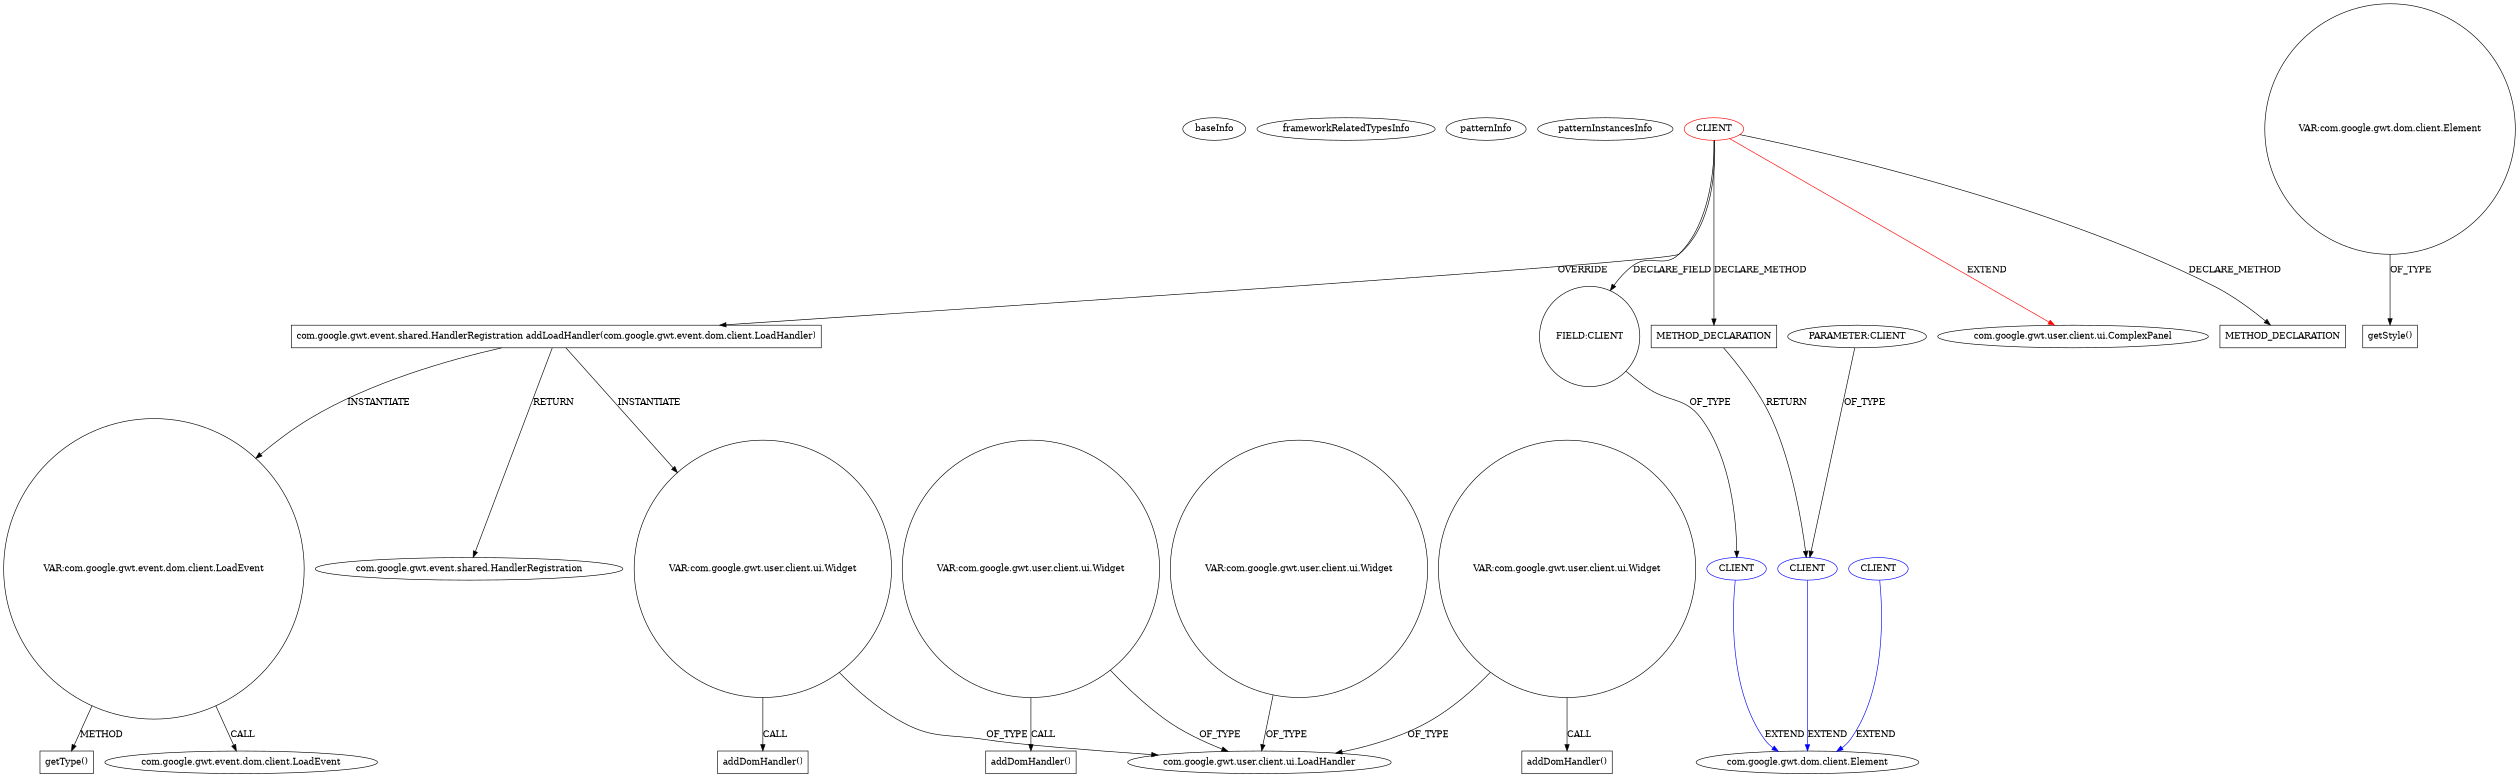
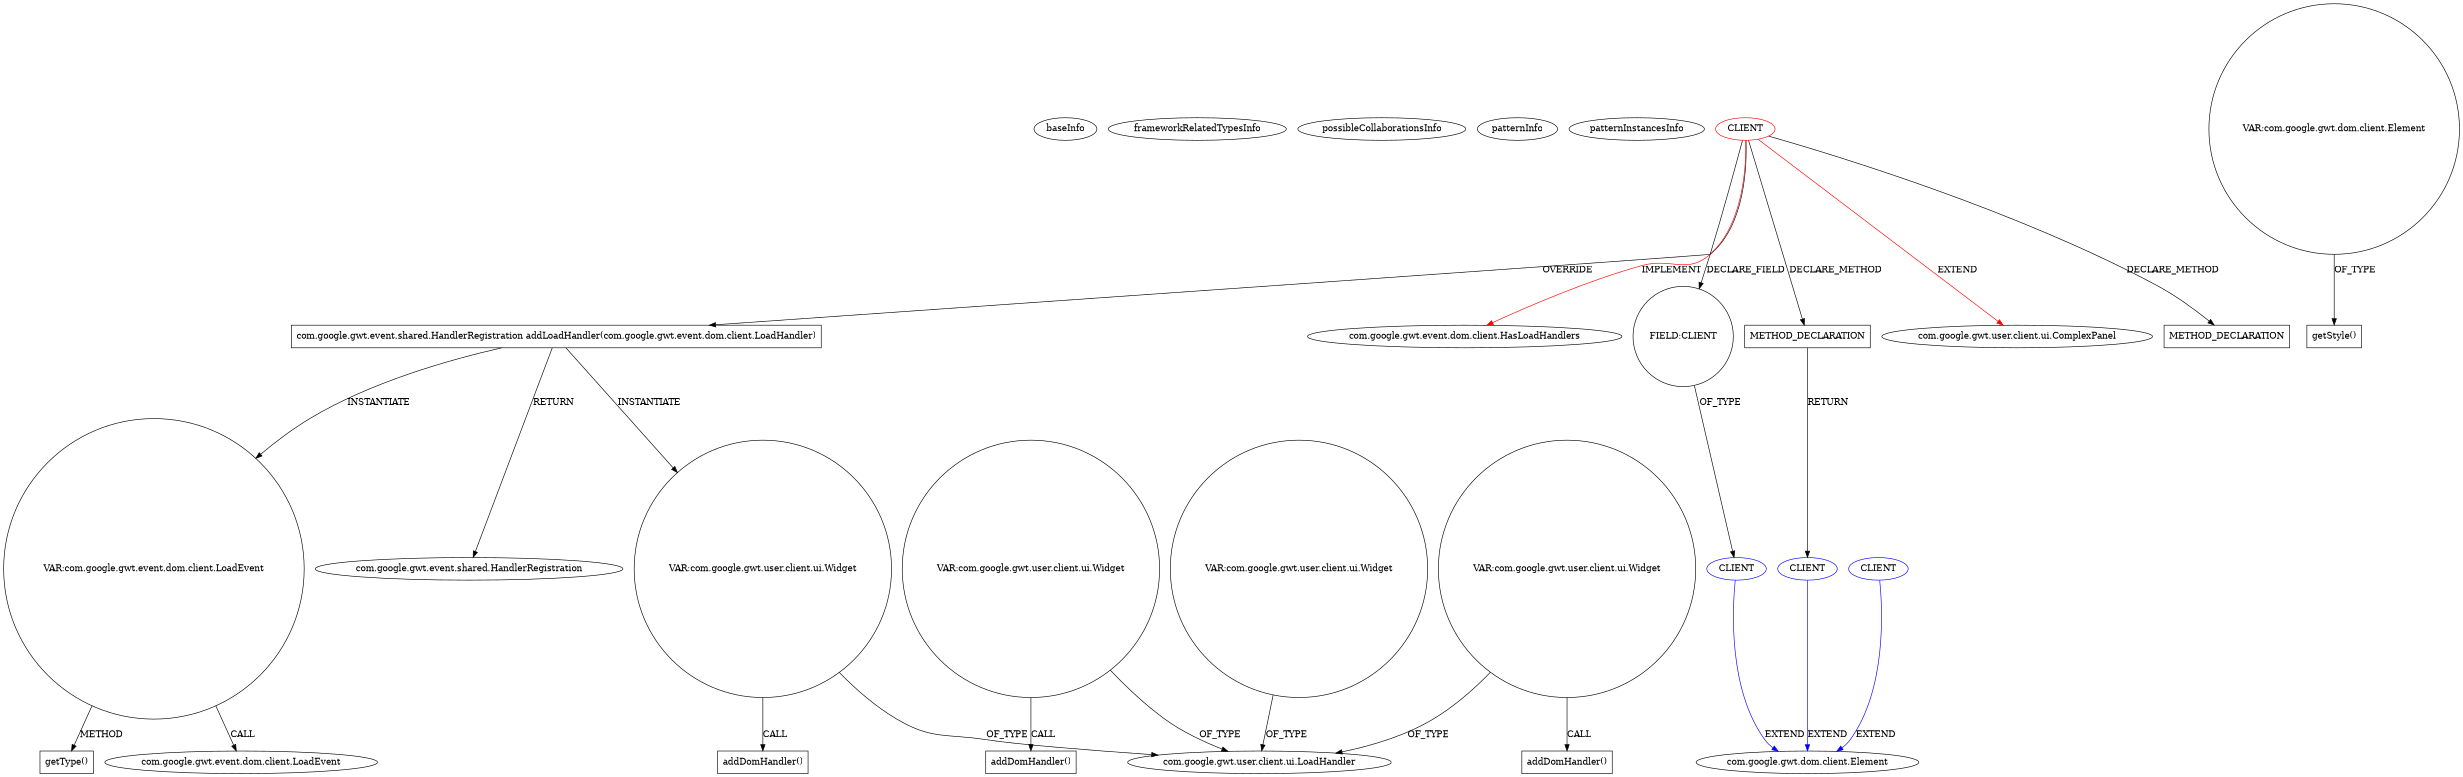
  digraph {
    node [isFrameworkType=false vertexType=VARIABLE_EXPRESION]
    baseInfo [category=pattern graphId=1504 isAnonymous=false possibleRelation=true isFrameworkType="" vertexType=""]
    frameworkRelatedTypesInfo [0="com.google.gwt.user.client.ui.ComplexPanel" 1="com.google.gwt.event.dom.client.HasLoadHandlers" isFrameworkType="" vertexType=""]
+   possibleCollaborationsInfo [0="1504~FIELD_TYPE_DECLARATION-~com.google.gwt.user.client.ui.ComplexPanel com.google.gwt.event.dom.client.HasLoadHandlers ~com.google.gwt.dom.client.Element ~false~false" 1="1504~PARAMETER_TYPE_DECLARATION-RETURN_TYPE_DECLARATION-CLIENT_METHOD_DECLARATION-~com.google.gwt.user.client.ui.ComplexPanel com.google.gwt.event.dom.client.HasLoadHandlers ~com.google.gwt.dom.client.Element ~false~false" isFrameworkType="" vertexType=""]
    patternInfo [frequency=3.0 patternRootClient=0 isFrameworkType="" vertexType=""]
    patternInstancesInfo [0="mguiral-GwtSvgLib~/mguiral-GwtSvgLib/GwtSvgLib-master/src/gwt/html5/svg/client/user/ui/SVGGraphicalWidget.java~SVGGraphicalWidget~3974" 1="mguiral-GwtSvgLib~/mguiral-GwtSvgLib/GwtSvgLib-master/src/gwt/html5/svg/client/user/ui/SVGWidget.java~SVGWidget~3992" 2="mguiral-GwtSvgLib~/mguiral-GwtSvgLib/GwtSvgLib-master/src/gwt/html5/svg/client/user/ui/SVGSwitchWidget.java~SVGSwitchWidget~4001" isFrameworkType="" vertexType=""]
    n6 [label="com.google.gwt.event.shared.HandlerRegistration addLoadHandler(com.google.gwt.event.dom.client.LoadHandler)" shape=box vertexType=OVERRIDING_METHOD_DECLARATION]
    n7 [label="VAR:com.google.gwt.event.dom.client.LoadEvent" shape=circle]
    n8 [label="com.google.gwt.event.shared.HandlerRegistration" vertexType=FRAMEWORK_INTERFACE_TYPE]
    n9 [label="VAR:com.google.gwt.user.client.ui.Widget" shape=circle]
    n10 [label="getType()" shape=box vertexType=INSIDE_CALL]
    n11 [label="com.google.gwt.event.dom.client.LoadEvent" vertexType=FRAMEWORK_CLASS_TYPE]
    n12 [label="com.google.gwt.user.client.ui.LoadHandler" vertexType=FRAMEWORK_CLASS_TYPE]
    n13 [label="addDomHandler()" shape=box vertexType=INSIDE_CALL]
    n14 [color=red label=CLIENT vertexType=ROOT_CLIENT_CLASS_DECLARATION]
+   n15 [label="com.google.gwt.event.dom.client.HasLoadHandlers" vertexType=FRAMEWORK_INTERFACE_TYPE]
    n16 [label="FIELD:CLIENT" shape=circle vertexType=FIELD_DECLARATION]
    n17 [label="com.google.gwt.user.client.ui.ComplexPanel" vertexType=FRAMEWORK_CLASS_TYPE]
    n18 [label=METHOD_DECLARATION shape=box vertexType=CLIENT_METHOD_DECLARATION]
    n19 [label=METHOD_DECLARATION shape=box vertexType=CLIENT_METHOD_DECLARATION]
    n20 [color=blue label=CLIENT vertexType=REFERENCE_CLIENT_CLASS_DECLARATION]
    n21 [color=blue label=CLIENT vertexType=REFERENCE_CLIENT_CLASS_DECLARATION]
    n22 [label="com.google.gwt.dom.client.Element" vertexType=FRAMEWORK_CLASS_TYPE]
    n23 [label="VAR:com.google.gwt.user.client.ui.Widget" shape=circle]
    n24 [label="VAR:com.google.gwt.user.client.ui.Widget" shape=circle]
    n25 [label="addDomHandler()" shape=box vertexType=INSIDE_CALL]
    n26 [label="VAR:com.google.gwt.user.client.ui.Widget" shape=circle]
    n27 [label="addDomHandler()" shape=box vertexType=INSIDE_CALL]
-   n28 [label="PARAMETER:CLIENT" vertexType=PARAMETER_DECLARATION]
    n29 [color=blue label=CLIENT vertexType=REFERENCE_CLIENT_CLASS_DECLARATION]
    n30 [label="VAR:com.google.gwt.dom.client.Element" shape=circle]
    n31 [label="getStyle()" shape=box vertexType=INSIDE_CALL]
    n6 -> n7 [label=INSTANTIATE]
    n6 -> n8 [label=RETURN]
    n6 -> n9 [label=INSTANTIATE]
    n7 -> n10 [label=METHOD]
    n7 -> n11 [label=CALL]
    n9 -> n12 [label=OF_TYPE]
    n9 -> n13 [label=CALL]
    n14 -> n6 [label=OVERRIDE]
+   n14 -> n15 [color=red label=IMPLEMENT]
    n14 -> n16 [label=DECLARE_FIELD]
    n14 -> n17 [color=red label=EXTEND]
    n14 -> n18 [label=DECLARE_METHOD]
    n14 -> n19 [label=DECLARE_METHOD]
    n16 -> n20 [label=OF_TYPE]
    n18 -> n21 [label=RETURN]
    n20 -> n22 [color=blue label=EXTEND]
    n21 -> n22 [color=blue label=EXTEND]
    n23 -> n12 [label=OF_TYPE]
    n24 -> n12 [label=OF_TYPE]
    n24 -> n25 [label=CALL]
    n26 -> n12 [label=OF_TYPE]
    n26 -> n27 [label=CALL]
-   n28 -> n21 [label=OF_TYPE]
    n29 -> n22 [color=blue label=EXTEND]
    n30 -> n31 [label=OF_TYPE]
  }
